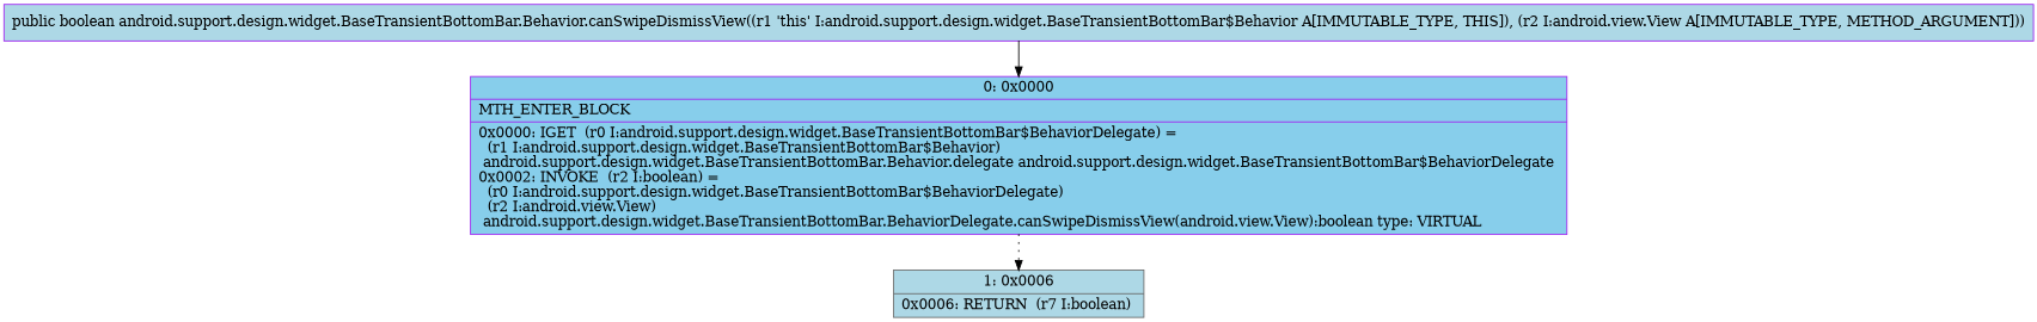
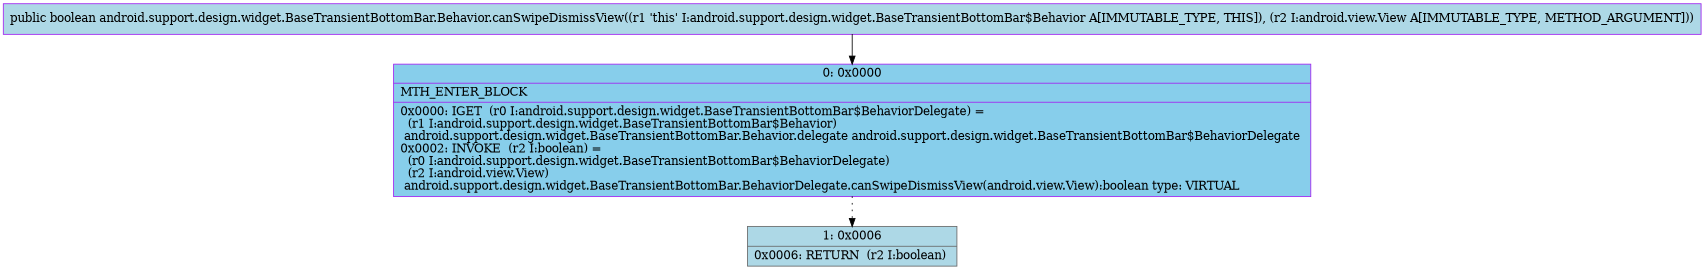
  digraph {
    node [shape=record style=filled fillcolor=lightblue color=purple]
    n1 [label="{0\:\ 0x0000|MTH_ENTER_BLOCK\l|0x0000: IGET  (r0 I:android.support.design.widget.BaseTransientBottomBar$BehaviorDelegate) = \l  (r1 I:android.support.design.widget.BaseTransientBottomBar$Behavior)\l android.support.design.widget.BaseTransientBottomBar.Behavior.delegate android.support.design.widget.BaseTransientBottomBar$BehaviorDelegate \l0x0002: INVOKE  (r2 I:boolean) = \l  (r0 I:android.support.design.widget.BaseTransientBottomBar$BehaviorDelegate)\l  (r2 I:android.view.View)\l android.support.design.widget.BaseTransientBottomBar.BehaviorDelegate.canSwipeDismissView(android.view.View):boolean type: VIRTUAL \l}" fillcolor=skyblue]
-   n2 [label="{1\:\ 0x0006|0x0006: RETURN  (r7 I:boolean) \l}" color=gray40]
+   n2 [label="{1\:\ 0x0006|0x0006: RETURN  (r2 I:boolean) \l}" color=gray40]
    n3 [label="{public boolean android.support.design.widget.BaseTransientBottomBar.Behavior.canSwipeDismissView((r1 'this' I:android.support.design.widget.BaseTransientBottomBar$Behavior A[IMMUTABLE_TYPE, THIS]), (r2 I:android.view.View A[IMMUTABLE_TYPE, METHOD_ARGUMENT])) }"]
    n1 -> n2 [style=dotted]
    n3 -> n1 [style=solid]
  }
